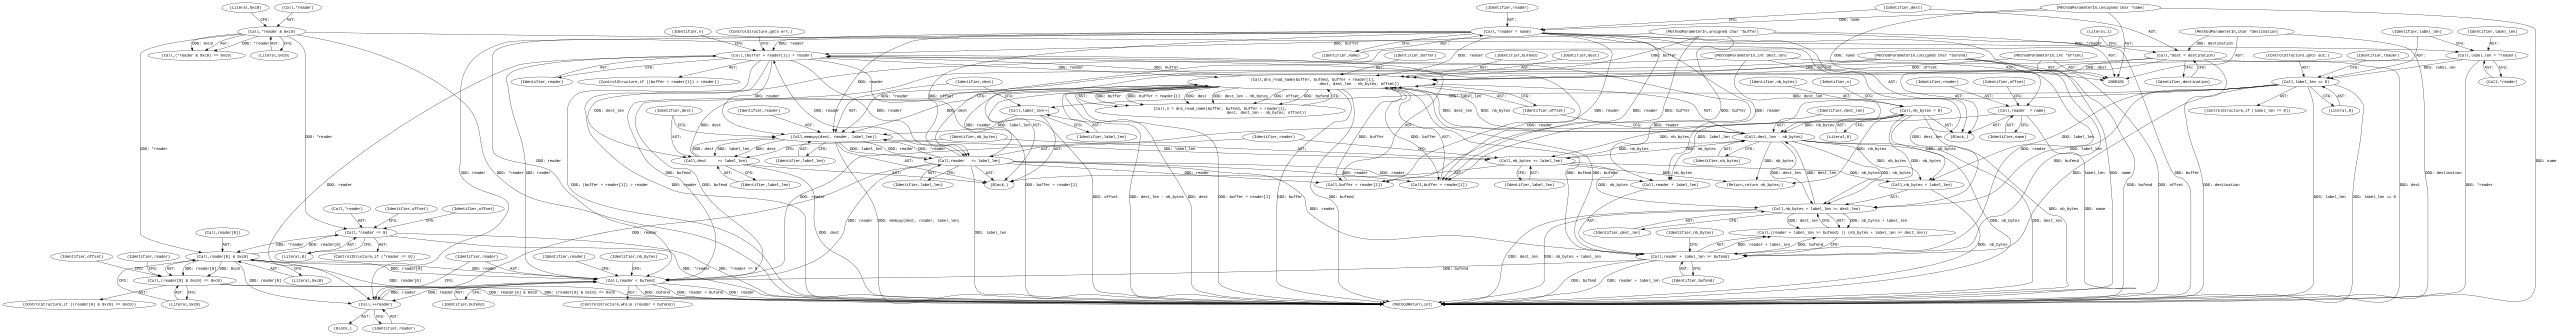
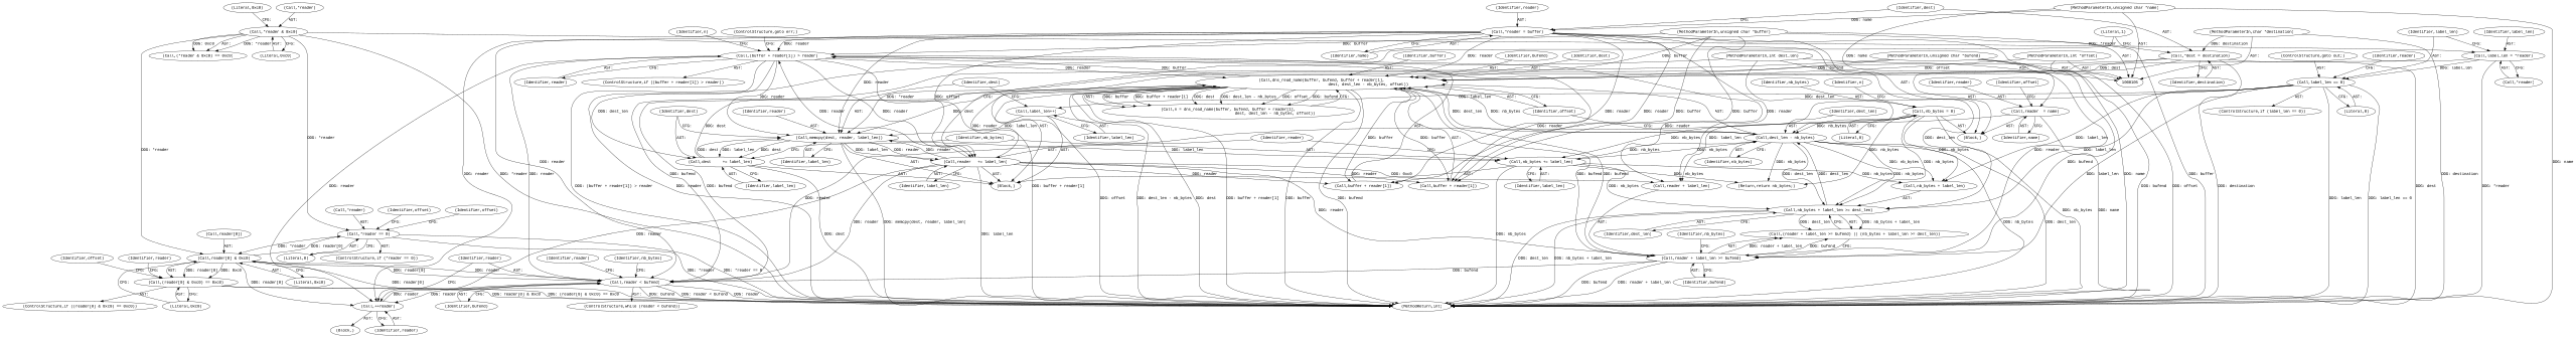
  digraph {
    fontname="Liberation Mono"
    node [fontname="Liberation Mono"]
    edge [fontname="Liberation Mono"]
    n1 [label="(Call,*reader == 0)"]
    n2 [label="(Call,reader[0] & 0xc0)"]
    n3 [label="(MethodReturn,int)"]
    n4 [label="(Literal,0)"]
    n5 [label="(ControlStructure,if (*reader == 0))"]
    n6 [label="(Call,reader < bufend)"]
    n7 [label="(Call,++reader)"]
    n8 [label="(Call,(reader[0] & 0xc0) == 0xc0)"]
    n9 [label="(Literal,0xc0)"]
    n10 [label="(ControlStructure,while (reader < bufend))"]
    n11 [label="(Identifier,bufend)"]
    n12 [label="(Block,)"]
    n13 [label="(Identifier,reader)"]
    n14 [label="(ControlStructure,if ((reader[0] & 0xc0) == 0xc0))"]
    n15 [label="(Literal,0xc0)"]
    n16 [label="(Call,(buffer + reader[1]) > reader)"]
    n17 [label="(Call,dns_read_name(buffer, bufend, buffer + reader[1],\n                                         dest, dest_len - nb_bytes, offset))"]
    n18 [label="(Call,memcpy(dest, reader, label_len))"]
    n19 [label="(Call,reader   += label_len)"]
    n20 [label="(Identifier,reader)"]
    n21 [label="(Call,reader + label_len)"]
    n22 [label="(ControlStructure,if ((buffer + reader[1]) > reader))"]
    n23 [label="(Call,buffer + reader[1])"]
    n24 [label="(Call,reader + label_len >= bufend)"]
    n25 [label="(Call,n = dns_read_name(buffer, bufend, buffer + reader[1],\n                                         dest, dest_len - nb_bytes, offset))"]
    n26 [label="(Call,buffer + reader[1])"]
    n27 [label="(Identifier,offset)"]
    n28 [label="(Call,dest     += label_len)"]
    n29 [label="(Block,)"]
    n30 [label="(Call,nb_bytes += label_len)"]
    n31 [label="(Identifier,label_len)"]
    n32 [label="(Identifier,label_len)"]
    n33 [label="(Call,(reader + label_len >= bufend) || (nb_bytes + label_len >= dest_len))"]
    n34 [label="(Identifier,bufend)"]
    n35 [label="(Call,dest_len - nb_bytes)"]
    n36 [label="(MethodParameterIn,unsigned char *buffer)"]
    1000105
    n38 [label="(Identifier,label_len)"]
    n39 [label="(Call,nb_bytes + label_len >= dest_len)"]
    n40 [label="(Call,nb_bytes + label_len)"]
    n41 [label="(Return,return nb_bytes;)"]
    n42 [label="(Identifier,label_len)"]
    n43 [label="(Call,*dest = destination)"]
    n44 [label="(Identifier,destination)"]
    n45 [label="(Block,)"]
    n46 [label="(MethodParameterIn,char *destination)"]
-   n47 [label="(Call,*reader = name)"]
+   n47 [label="(Call,*reader = buffer)"]
    n48 [label="(Identifier,name)"]
    n49 [label="(MethodParameterIn,unsigned char *name)"]
    n50 [label="(Call,reader  = name)"]
    n51 [label="(Identifier,name)"]
    n52 [label="(Call,label_len++)"]
    n53 [label="(Identifier,label_len)"]
    n54 [label="(Call,label_len == 0)"]
    n55 [label="(Literal,0)"]
    n56 [label="(ControlStructure,if (label_len == 0))"]
    n57 [label="(Identifier,dest_len)"]
    n58 [label="(Call,label_len = *reader)"]
    n59 [label="(Call,*reader)"]
    n60 [label="(Call,*reader & 0xc0)"]
    n61 [label="(Call,(*reader & 0xc0) == 0xc0)"]
    n62 [label="(Literal,0xc0)"]
    n63 [label="(Identifier,nb_bytes)"]
    n64 [label="(Call,nb_bytes = 0)"]
    n65 [label="(Literal,0)"]
    n66 [label="(MethodParameterIn,int dest_len)"]
    n67 [label="(MethodParameterIn,int *offset)"]
    n68 [label="(MethodParameterIn,unsigned char *bufend)"]
    n69 [label="(Identifier,offset)"]
    n70 [label="(Identifier,label_len)"]
    n71 [label="(Identifier,dest)"]
    n72 [label="(Identifier,bufend)"]
    n73 [label="(Identifier,reader)"]
    n74 [label="(Identifier,reader)"]
    n75 [label="(Identifier,offset)"]
    n76 [label="(Identifier,reader)"]
    n77 [label="(Literal,1)"]
    n78 [label="(ControlStructure,goto err;)"]
    n79 [label="(Identifier,n)"]
    n80 [label="(Literal,0xc0)"]
    n81 [label="(Call,*reader)"]
    n82 [label="(Identifier,offset)"]
    n83 [label="(Identifier,dest)"]
    n84 [label="(Identifier,reader)"]
    n85 [label="(Identifier,n)"]
    n86 [label="(Identifier,reader)"]
    n87 [label="(Identifier,dest)"]
    n88 [label="(Identifier,nb_bytes)"]
    n89 [label="(Call,*reader)"]
    n90 [label="(Identifier,reader)"]
    n91 [label="(Identifier,nb_bytes)"]
    n92 [label="(Identifier,dest)"]
    n93 [label="(Identifier,buffer)"]
    n94 [label="(Call,reader[0])"]
    n95 [label="(Identifier,nb_bytes)"]
    n96 [label="(Identifier,reader)"]
    n97 [label="(Identifier,nb_bytes)"]
    n98 [label="(Identifier,offset)"]
    n99 [label="(Identifier,dest_len)"]
    n100 [label="(ControlStructure,goto out;)"]
    n101 [label="(Identifier,reader)"]
    n102 [label="(Identifier,label_len)"]
    n1 -> n2 [label="DDG: *reader"]
    n1 -> n3 [label="DDG: *reader"]
    n1 -> n3 [label="DDG: *reader == 0"]
    n1 -> n4 [label="CFG: "]
    n1 -> n5 [label="AST: "]
    n2 -> n1 [label="DDG: reader[0]"]
    n2 -> n3 [label="DDG: reader[0]"]
    n2 -> n6 [label="DDG: reader[0]"]
    n2 -> n7 [label="DDG: reader[0]"]
    n2 -> n8 [label="AST: "]
    n2 -> n8 [label="DDG: reader[0]"]
    n2 -> n8 [label="DDG: 0xc0"]
    n2 -> n9 [label="CFG: "]
    n4 -> n1 [label="AST: "]
    n6 -> n2 [label="DDG: reader"]
    n6 -> n3 [label="DDG: reader < bufend"]
    n6 -> n3 [label="DDG: reader"]
    n6 -> n3 [label="DDG: bufend"]
    n6 -> n7 [label="DDG: reader"]
    n6 -> n10 [label="AST: "]
    n6 -> n11 [label="CFG: "]
    n7 -> n6 [label="DDG: reader"]
    n7 -> n12 [label="AST: "]
    n7 -> n13 [label="CFG: "]
    n8 -> n3 [label="DDG: (reader[0] & 0xc0) == 0xc0"]
    n8 -> n3 [label="DDG: reader[0] & 0xc0"]
    n8 -> n14 [label="AST: "]
    n8 -> n15 [label="CFG: "]
    n9 -> n2 [label="AST: "]
    n11 -> n6 [label="AST: "]
    n13 -> n7 [label="AST: "]
    n15 -> n2 [label="CFG: "]
    n15 -> n8 [label="AST: "]
    n16 -> n3 [label="DDG: (buffer + reader[1]) > reader"]
    n16 -> n3 [label="DDG: reader"]
    n16 -> n3 [label="DDG: buffer + reader[1]"]
    n16 -> n6 [label="DDG: reader"]
    n16 -> n7 [label="DDG: reader"]
    n16 -> n17 [label="DDG: reader"]
    n16 -> n18 [label="DDG: reader"]
    n16 -> n19 [label="DDG: reader"]
    n16 -> n20 [label="CFG: "]
    n16 -> n21 [label="DDG: reader"]
    n16 -> n22 [label="AST: "]
    n16 -> n23 [label="DDG: reader"]
    n17 -> n3 [label="DDG: offset"]
    n17 -> n3 [label="DDG: dest"]
    n17 -> n3 [label="DDG: buffer + reader[1]"]
    n17 -> n3 [label="DDG: buffer"]
    n17 -> n3 [label="DDG: bufend"]
    n17 -> n3 [label="DDG: dest_len - nb_bytes"]
    n17 -> n6 [label="DDG: bufend"]
    n17 -> n16 [label="DDG: buffer"]
    n17 -> n18 [label="DDG: dest"]
    n17 -> n23 [label="DDG: buffer"]
    n17 -> n24 [label="DDG: bufend"]
    n17 -> n25 [label="AST: "]
    n17 -> n25 [label="DDG: buffer"]
    n17 -> n25 [label="DDG: buffer + reader[1]"]
    n17 -> n25 [label="DDG: dest"]
    n17 -> n25 [label="DDG: dest_len - nb_bytes"]
    n17 -> n25 [label="DDG: offset"]
    n17 -> n25 [label="DDG: bufend"]
    n17 -> n26 [label="DDG: buffer"]
    n17 -> n27 [label="CFG: "]
    n18 -> n3 [label="DDG: memcpy(dest, reader, label_len)"]
    n18 -> n19 [label="DDG: label_len"]
    n18 -> n19 [label="DDG: reader"]
    n18 -> n28 [label="DDG: label_len"]
    n18 -> n28 [label="DDG: dest"]
    n18 -> n29 [label="AST: "]
    n18 -> n30 [label="DDG: label_len"]
    n18 -> n31 [label="CFG: "]
    n19 -> n3 [label="DDG: label_len"]
    n19 -> n6 [label="DDG: reader"]
    n19 -> n7 [label="DDG: reader"]
    n19 -> n16 [label="DDG: reader"]
    n19 -> n17 [label="DDG: reader"]
-   n19 -> n18 [label="DDG: *reader"]
-   n19 -> n21 [label="DDG: reader"]
+   n19 -> n18 [label="DDG: reader"]
+   n19 -> n21 [label="DDG: 0xc0"]
    n19 -> n23 [label="DDG: reader"]
    n19 -> n24 [label="DDG: reader"]
    n19 -> n26 [label="DDG: reader"]
    n19 -> n29 [label="AST: "]
    n19 -> n32 [label="CFG: "]
    n20 -> n16 [label="AST: "]
    n21 -> n24 [label="AST: "]
    n23 -> n17 [label="AST: "]
    n24 -> n3 [label="DDG: bufend"]
    n24 -> n3 [label="DDG: reader + label_len"]
    n24 -> n6 [label="DDG: bufend"]
    n24 -> n17 [label="DDG: bufend"]
    n24 -> n33 [label="AST: "]
    n24 -> n33 [label="DDG: reader + label_len"]
    n24 -> n33 [label="DDG: bufend"]
    n24 -> n34 [label="CFG: "]
    n25 -> n17 [label="CFG: "]
    n26 -> n16 [label="AST: "]
    n27 -> n17 [label="AST: "]
    n27 -> n35 [label="CFG: "]
    n28 -> n3 [label="DDG: dest"]
    n28 -> n17 [label="DDG: dest"]
    n28 -> n18 [label="DDG: dest"]
    n28 -> n29 [label="AST: "]
    n28 -> n38 [label="CFG: "]
-   n40 -> n3 [label="DDG: nb_bytes"]
+   n30 -> n3 [label="DDG: nb_bytes"]
    n30 -> n29 [label="AST: "]
    n30 -> n35 [label="DDG: nb_bytes"]
    n30 -> n39 [label="DDG: nb_bytes"]
    n30 -> n40 [label="DDG: nb_bytes"]
    n30 -> n41 [label="DDG: nb_bytes"]
    n30 -> n42 [label="CFG: "]
    n31 -> n18 [label="AST: "]
    n32 -> n19 [label="AST: "]
    n33 -> n24 [label="CFG: "]
    n33 -> n39 [label="CFG: "]
    n34 -> n24 [label="AST: "]
    n35 -> n3 [label="DDG: nb_bytes"]
    n35 -> n3 [label="DDG: dest_len"]
    n35 -> n17 [label="AST: "]
    n35 -> n17 [label="DDG: dest_len"]
    n35 -> n17 [label="DDG: nb_bytes"]
    n35 -> n30 [label="DDG: nb_bytes"]
    n35 -> n39 [label="DDG: nb_bytes"]
    n35 -> n39 [label="DDG: dest_len"]
    n35 -> n40 [label="DDG: nb_bytes"]
    n35 -> n41 [label="DDG: nb_bytes"]
    n35 -> n63 [label="CFG: "]
    n36 -> n3 [label="DDG: buffer"]
    n36 -> n16 [label="DDG: buffer"]
    n36 -> n17 [label="DDG: buffer"]
    n36 -> n23 [label="DDG: buffer"]
    n36 -> n26 [label="DDG: buffer"]
    n36 -> 1000105 [label="AST: "]
    n38 -> n28 [label="AST: "]
    n39 -> n3 [label="DDG: dest_len"]
    n39 -> n3 [label="DDG: nb_bytes + label_len"]
    n39 -> n33 [label="AST: "]
    n39 -> n33 [label="DDG: nb_bytes + label_len"]
    n39 -> n33 [label="DDG: dest_len"]
    n39 -> n35 [label="DDG: dest_len"]
    n39 -> n57 [label="CFG: "]
    n40 -> n39 [label="AST: "]
    n42 -> n30 [label="AST: "]
    n43 -> n3 [label="DDG: destination"]
    n43 -> n3 [label="DDG: dest"]
    n43 -> n17 [label="DDG: dest"]
    n43 -> n18 [label="DDG: *reader"]
    n43 -> n44 [label="CFG: "]
    n43 -> n45 [label="AST: "]
-   n44 -> n43 [label="CFG: "]
+   n44 -> n43 [label="AST: "]
    n46 -> n3 [label="DDG: destination"]
    n46 -> 1000105 [label="AST: "]
    n46 -> n43 [label="DDG: destination"]
    n47 -> n3 [label="DDG: name"]
    n47 -> n6 [label="DDG: reader"]
    n47 -> n7 [label="DDG: reader"]
    n47 -> n16 [label="DDG: reader"]
    n47 -> n17 [label="DDG: reader"]
    n47 -> n18 [label="DDG: reader"]
    n47 -> n19 [label="DDG: offset"]
    n47 -> n21 [label="DDG: reader"]
    n47 -> n23 [label="DDG: reader"]
    n47 -> n24 [label="DDG: reader"]
    n47 -> n26 [label="DDG: reader"]
    n47 -> n45 [label="AST: "]
    n47 -> n48 [label="CFG: "]
    n48 -> n47 [label="AST: "]
    n49 -> n3 [label="DDG: name"]
    n49 -> 1000105 [label="AST: "]
    n49 -> n47 [label="DDG: name"]
    n49 -> n50 [label="DDG: name"]
    n50 -> n3 [label="DDG: name"]
    n50 -> n6 [label="DDG: reader"]
    n50 -> n45 [label="AST: "]
    n50 -> n51 [label="CFG: "]
    n51 -> n50 [label="AST: "]
    n52 -> n18 [label="DDG: label_len"]
    n52 -> n29 [label="AST: "]
    n52 -> n53 [label="CFG: "]
    n53 -> n52 [label="AST: "]
    n54 -> n3 [label="DDG: label_len"]
    n54 -> n3 [label="DDG: label_len == 0"]
    n54 -> n21 [label="DDG: label_len"]
    n54 -> n24 [label="DDG: label_len"]
    n54 -> n39 [label="DDG: label_len"]
    n54 -> n40 [label="DDG: label_len"]
    n54 -> n52 [label="DDG: label_len"]
    n54 -> n55 [label="CFG: "]
    n54 -> n56 [label="AST: "]
    n55 -> n54 [label="AST: "]
    n57 -> n39 [label="AST: "]
    n58 -> n3 [label="DDG: *reader"]
    n58 -> n29 [label="AST: "]
    n58 -> n54 [label="DDG: label_len"]
    n58 -> n59 [label="CFG: "]
    n59 -> n58 [label="AST: "]
    n60 -> n1 [label="DDG: *reader"]
    n60 -> n2 [label="DDG: *reader"]
    n60 -> n3 [label="DDG: *reader"]
    n60 -> n58 [label="DDG: *reader"]
    n60 -> n61 [label="AST: "]
    n60 -> n61 [label="DDG: *reader"]
    n60 -> n61 [label="DDG: 0xc0"]
    n60 -> n62 [label="CFG: "]
    n62 -> n60 [label="AST: "]
    n63 -> n35 [label="AST: "]
    n64 -> n3 [label="DDG: nb_bytes"]
    n64 -> n30 [label="DDG: nb_bytes"]
    n64 -> n35 [label="DDG: nb_bytes"]
    n64 -> n39 [label="DDG: nb_bytes"]
    n64 -> n40 [label="DDG: nb_bytes"]
    n64 -> n41 [label="DDG: nb_bytes"]
    n64 -> n45 [label="AST: "]
    n64 -> n65 [label="CFG: "]
    n65 -> n64 [label="AST: "]
    n66 -> n28 [label="DDG: dest_len"]
    n66 -> n35 [label="DDG: dest_len"]
    n66 -> 1000105 [label="AST: "]
    n66 -> n39 [label="DDG: dest_len"]
    n67 -> n3 [label="DDG: offset"]
    n67 -> n17 [label="DDG: offset"]
    n67 -> 1000105 [label="AST: "]
    n68 -> n3 [label="DDG: bufend"]
    n68 -> n6 [label="DDG: bufend"]
    n68 -> n17 [label="DDG: bufend"]
    n68 -> n24 [label="DDG: bufend"]
    n68 -> 1000105 [label="AST: "]
    n69 -> n50 [label="CFG: "]
    n70 -> n54 [label="AST: "]
    n70 -> n58 [label="CFG: "]
    n71 -> n18 [label="CFG: "]
    n71 -> n28 [label="AST: "]
    n72 -> n17 [label="AST: "]
    n73 -> n18 [label="AST: "]
    n74 -> n54 [label="CFG: "]
    n75 -> n1 [label="CFG: "]
    n76 -> n19 [label="AST: "]
    n76 -> n30 [label="CFG: "]
    n77 -> n19 [label="CFG: "]
    n77 -> n43 [label="CFG: "]
    n78 -> n16 [label="CFG: "]
    n79 -> n16 [label="CFG: "]
    n80 -> n60 [label="CFG: "]
    n81 -> n1 [label="AST: "]
    n82 -> n8 [label="CFG: "]
    n83 -> n17 [label="AST: "]
    n84 -> n6 [label="AST: "]
    n84 -> n7 [label="CFG: "]
    n85 -> n64 [label="CFG: "]
    n86 -> n6 [label="CFG: "]
    n87 -> n43 [label="AST: "]
    n87 -> n47 [label="CFG: "]
    n88 -> n64 [label="AST: "]
    n89 -> n60 [label="AST: "]
    n90 -> n50 [label="AST: "]
    n91 -> n24 [label="CFG: "]
    n92 -> n18 [label="AST: "]
    n92 -> n52 [label="CFG: "]
    n93 -> n17 [label="AST: "]
    n94 -> n2 [label="AST: "]
    n95 -> n6 [label="CFG: "]
    n96 -> n47 [label="AST: "]
    n97 -> n28 [label="CFG: "]
    n97 -> n30 [label="AST: "]
    n98 -> n1 [label="CFG: "]
    n99 -> n35 [label="AST: "]
    n100 -> n54 [label="AST: "]
    n101 -> n8 [label="CFG: "]
    n102 -> n58 [label="AST: "]
  }
